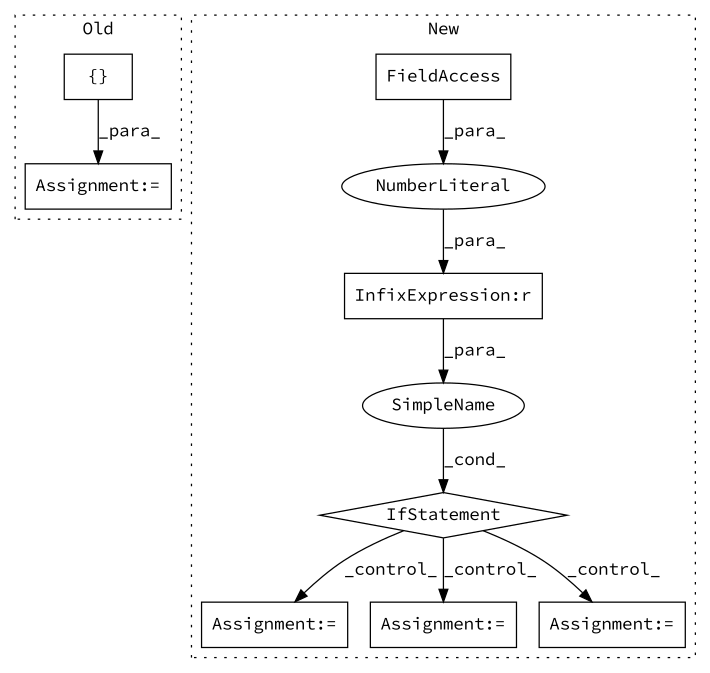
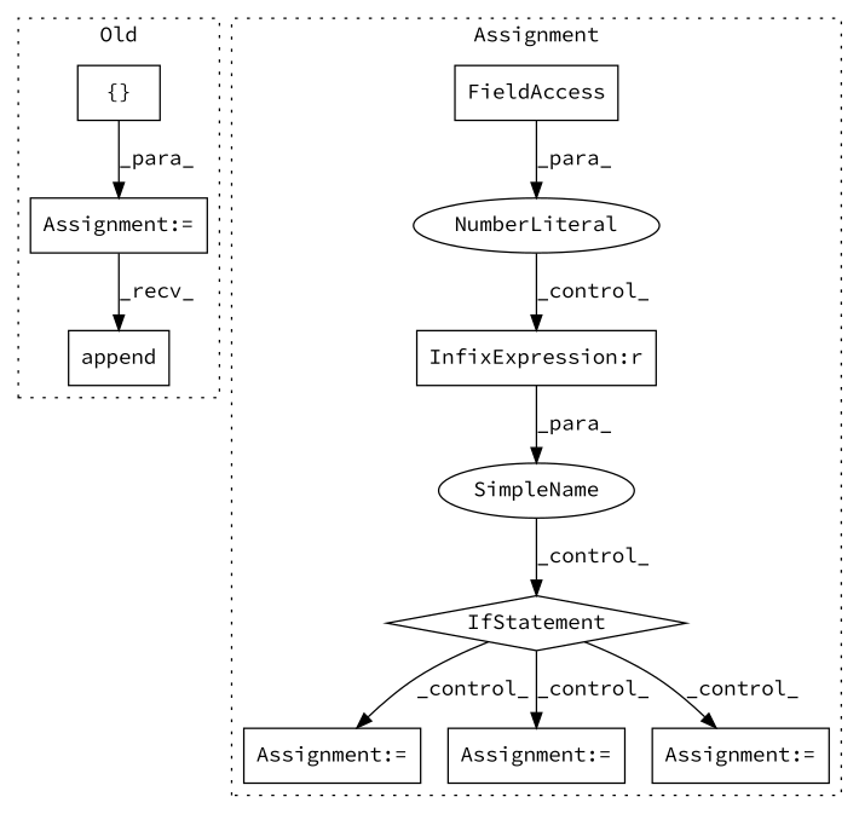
  digraph {
    fontname="Source Code Pro"
    node [a=7 fontname="Source Code Pro" l=1 shape=box]
    edge [fontname="Source Code Pro"]
    n1 [a=4 l=2 label="{}" s=2455]
    n2 [label="Assignment:=" s=2445]
+   n3 [a=32 l="7,1" label=append s="2508,2545"]
    n4 [a=25 l="4,2" label=IfStatement s="2691,2716" shape=diamond]
    n5 [label="Assignment:=" s=2760]
    n6 [a=42 label=SimpleName shape=ellipse l=""]
    n7 [a=27 l=4 label="InfixExpression:r" s=2711]
    n8 [label="Assignment:=" s=2736]
    n9 [a=34 label=NumberLiteral s=2715 shape=ellipse]
    n10 [label="Assignment:=" s=2822]
    n11 [a=22 l=16 label=FieldAccess s=2695]
    subgraph cluster_1 {
      label=Old
      style=dotted
      n1
      n2
+     n3
    }
    subgraph cluster_2 {
-     label=New
+     label=Assignment
      style=dotted
      n4
      n5
      n6
      n7
      n8
      n9
      n10
      n11
    }
    n1 -> n2 [label=_para_]
+   n2 -> n3 [label=_recv_]
    n4 -> n5 [label=_control_]
    n4 -> n8 [label=_control_]
    n4 -> n10 [label=_control_]
-   n6 -> n4 [label=_cond_]
+   n6 -> n4 [label=_control_]
    n7 -> n6 [label=_para_]
-   n9 -> n7 [label=_para_]
+   n9 -> n7 [label=_control_]
    n11 -> n9 [label=_para_]
  }
